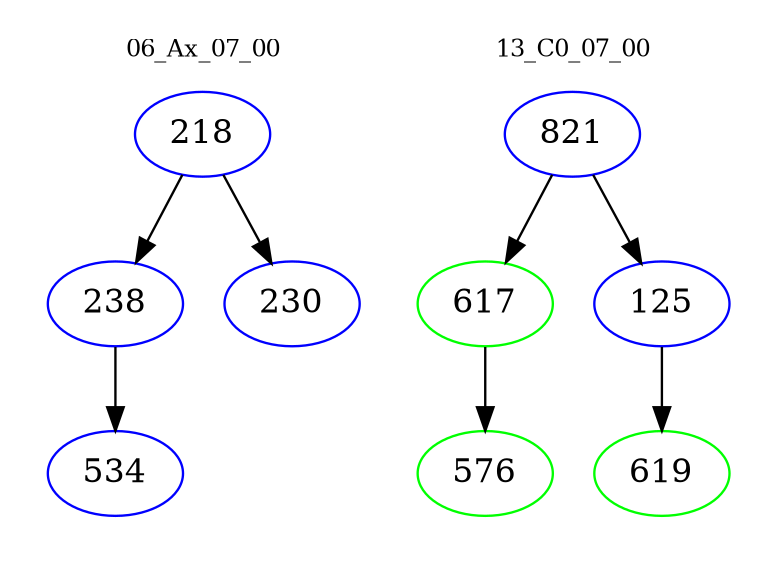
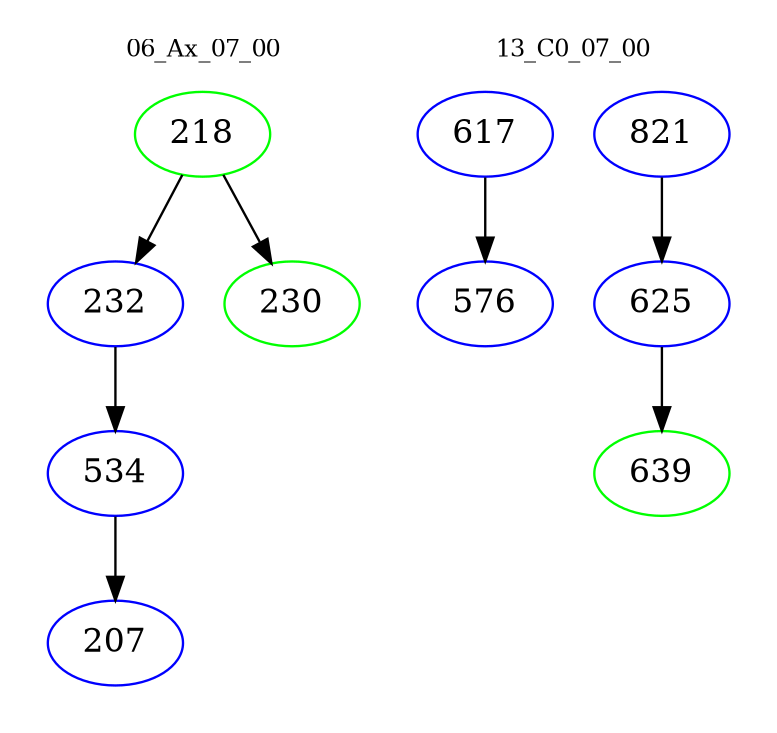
  digraph {
    node [color=blue]
    edge [color=black]
-   n1 [label=238]
+   n1 [label=232]
    n2 [label=534]
-   n3 [label=218]
-   n5 [label=230]
+   n3 [color=green label=218]
+   n4 [label=207]
+   n5 [color=green label=230]
    n6 [label=821]
-   n7 [color=green label=617]
-   n8 [label=125]
-   n9 [color=green label=576]
-   n10 [color=green label=619]
+   n7 [label=617]
+   n8 [label=625]
+   n9 [label=576]
+   n10 [color=green label=639]
    subgraph cluster_1 {
      color=white
      fontsize=10
      label="06_Ax_07_00"
      n1
      n2
      n3
+     n4
      n5
    }
    subgraph cluster_2 {
      color=white
      fontsize=10
      label="13_C0_07_00"
      n6
      n7
      n8
      n9
      n10
    }
    n1 -> n2
+   n2 -> n4
    n3 -> n1
    n3 -> n5
-   n6 -> n7
    n6 -> n8
    n7 -> n9
    n8 -> n10
  }
